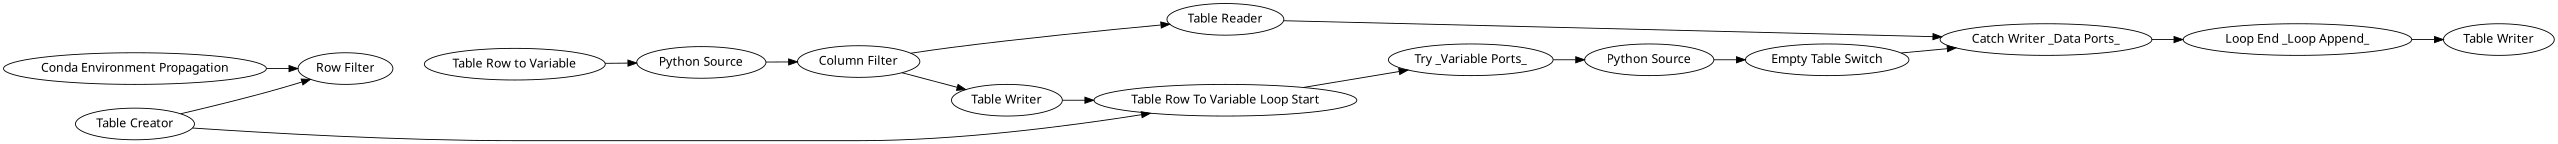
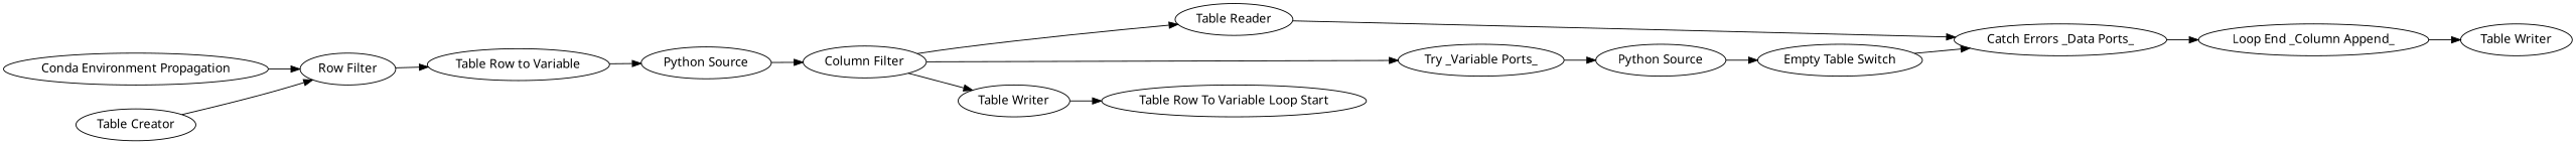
  digraph {
    fontname="Noto Sans"
    rankdir=LR
    node [fontname="Noto Sans"]
    edge [fontname="Noto Sans"]
-   n1 [label="Loop End _Loop Append_"]
+   n1 [label="Loop End _Column Append_"]
    n2 [label="Table Writer"]
    n3 [label="Conda Environment Propagation"]
    n4 [label="Row Filter"]
    n5 [label="Table Row to Variable"]
    n6 [label="Python Source"]
    n7 [label="Table Writer"]
    n8 [label="Table Row To Variable Loop Start"]
    n9 [label="Try _Variable Ports_"]
    n10 [label="Python Source"]
    n11 [label="Empty Table Switch"]
    n12 [label="Table Reader"]
-   n13 [label="Catch Writer _Data Ports_"]
+   n13 [label="Catch Errors _Data Ports_"]
    n14 [label="Table Creator"]
    n15 [label="Column Filter"]
    n1 -> n2
    n3 -> n4
+   n4 -> n5
    n5 -> n6
    n6 -> n15
    n7 -> n8
-   n8 -> n9
+   n15 -> n9
    n9 -> n10
    n10 -> n11
    n11 -> n13
    n12 -> n13
    n13 -> n1
    n14 -> n4
-   n14 -> n8
    n15 -> n7
    n15 -> n12
  }
